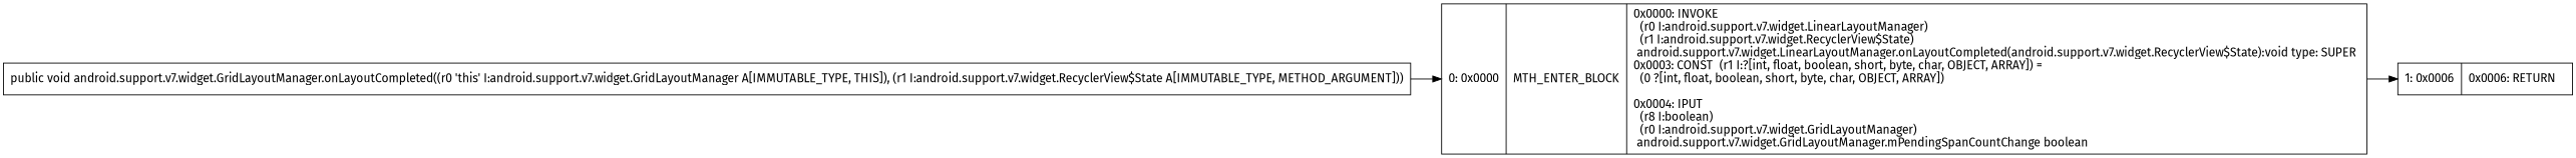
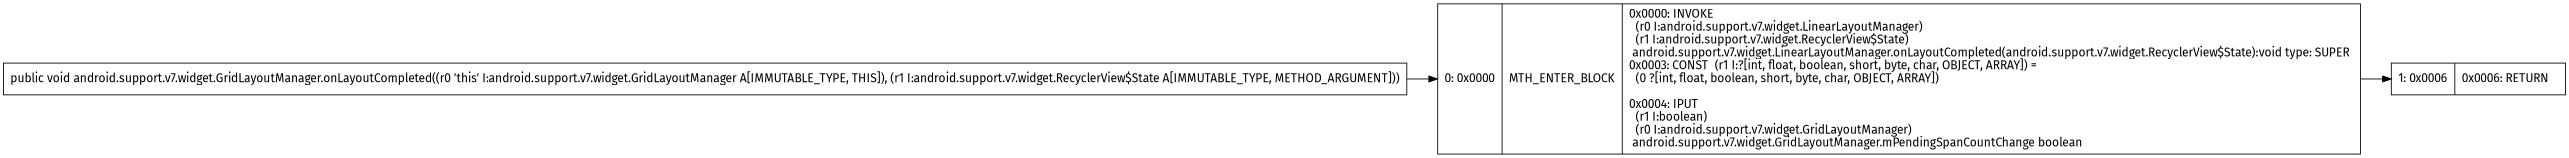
  digraph {
    rankdir=LR
    fontname="Fira Sans"
    node [shape=record fontname="Fira Sans"]
    edge [fontname="Fira Sans"]
-   n1 [label="{0\:\ 0x0000|MTH_ENTER_BLOCK\l|0x0000: INVOKE  \l  (r0 I:android.support.v7.widget.LinearLayoutManager)\l  (r1 I:android.support.v7.widget.RecyclerView$State)\l android.support.v7.widget.LinearLayoutManager.onLayoutCompleted(android.support.v7.widget.RecyclerView$State):void type: SUPER \l0x0003: CONST  (r1 I:?[int, float, boolean, short, byte, char, OBJECT, ARRAY]) = \l  (0 ?[int, float, boolean, short, byte, char, OBJECT, ARRAY])\l \l0x0004: IPUT  \l  (r8 I:boolean)\l  (r0 I:android.support.v7.widget.GridLayoutManager)\l android.support.v7.widget.GridLayoutManager.mPendingSpanCountChange boolean \l}"]
+   n1 [label="{0\:\ 0x0000|MTH_ENTER_BLOCK\l|0x0000: INVOKE  \l  (r0 I:android.support.v7.widget.LinearLayoutManager)\l  (r1 I:android.support.v7.widget.RecyclerView$State)\l android.support.v7.widget.LinearLayoutManager.onLayoutCompleted(android.support.v7.widget.RecyclerView$State):void type: SUPER \l0x0003: CONST  (r1 I:?[int, float, boolean, short, byte, char, OBJECT, ARRAY]) = \l  (0 ?[int, float, boolean, short, byte, char, OBJECT, ARRAY])\l \l0x0004: IPUT  \l  (r1 I:boolean)\l  (r0 I:android.support.v7.widget.GridLayoutManager)\l android.support.v7.widget.GridLayoutManager.mPendingSpanCountChange boolean \l}"]
    n2 [label="{1\:\ 0x0006|0x0006: RETURN   \l}"]
    n3 [label="{public void android.support.v7.widget.GridLayoutManager.onLayoutCompleted((r0 'this' I:android.support.v7.widget.GridLayoutManager A[IMMUTABLE_TYPE, THIS]), (r1 I:android.support.v7.widget.RecyclerView$State A[IMMUTABLE_TYPE, METHOD_ARGUMENT])) }"]
    n1 -> n2
    n3 -> n1
  }
